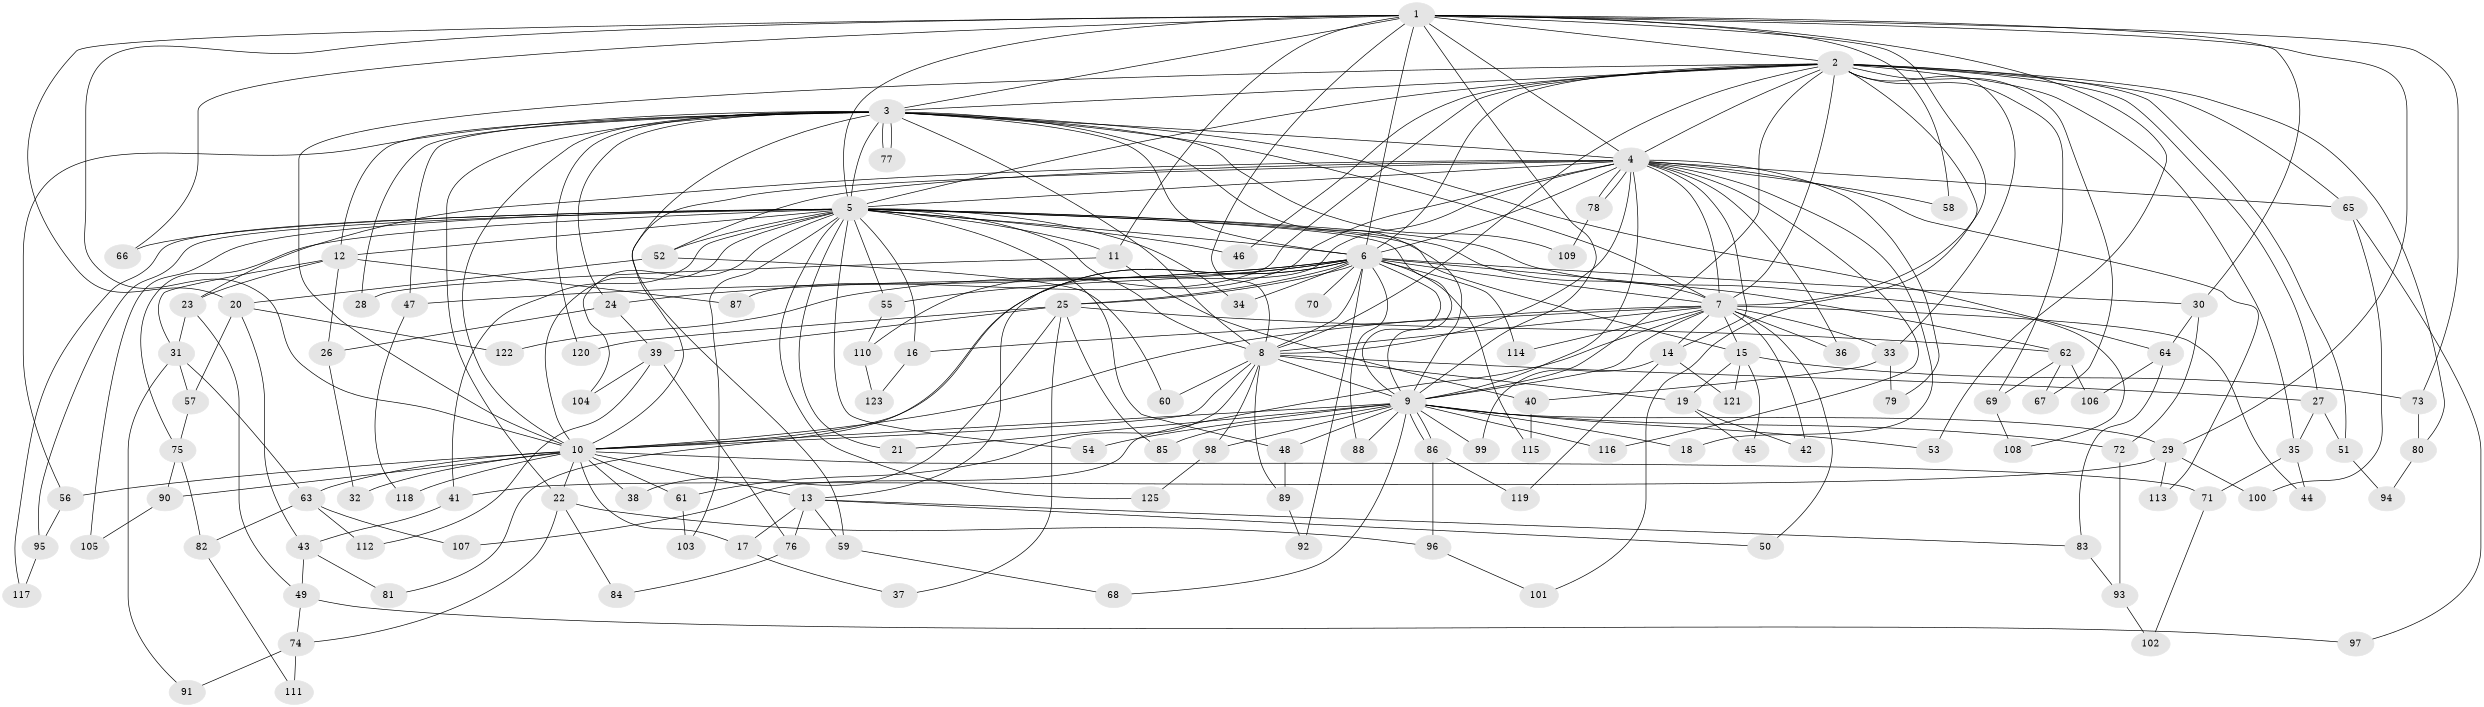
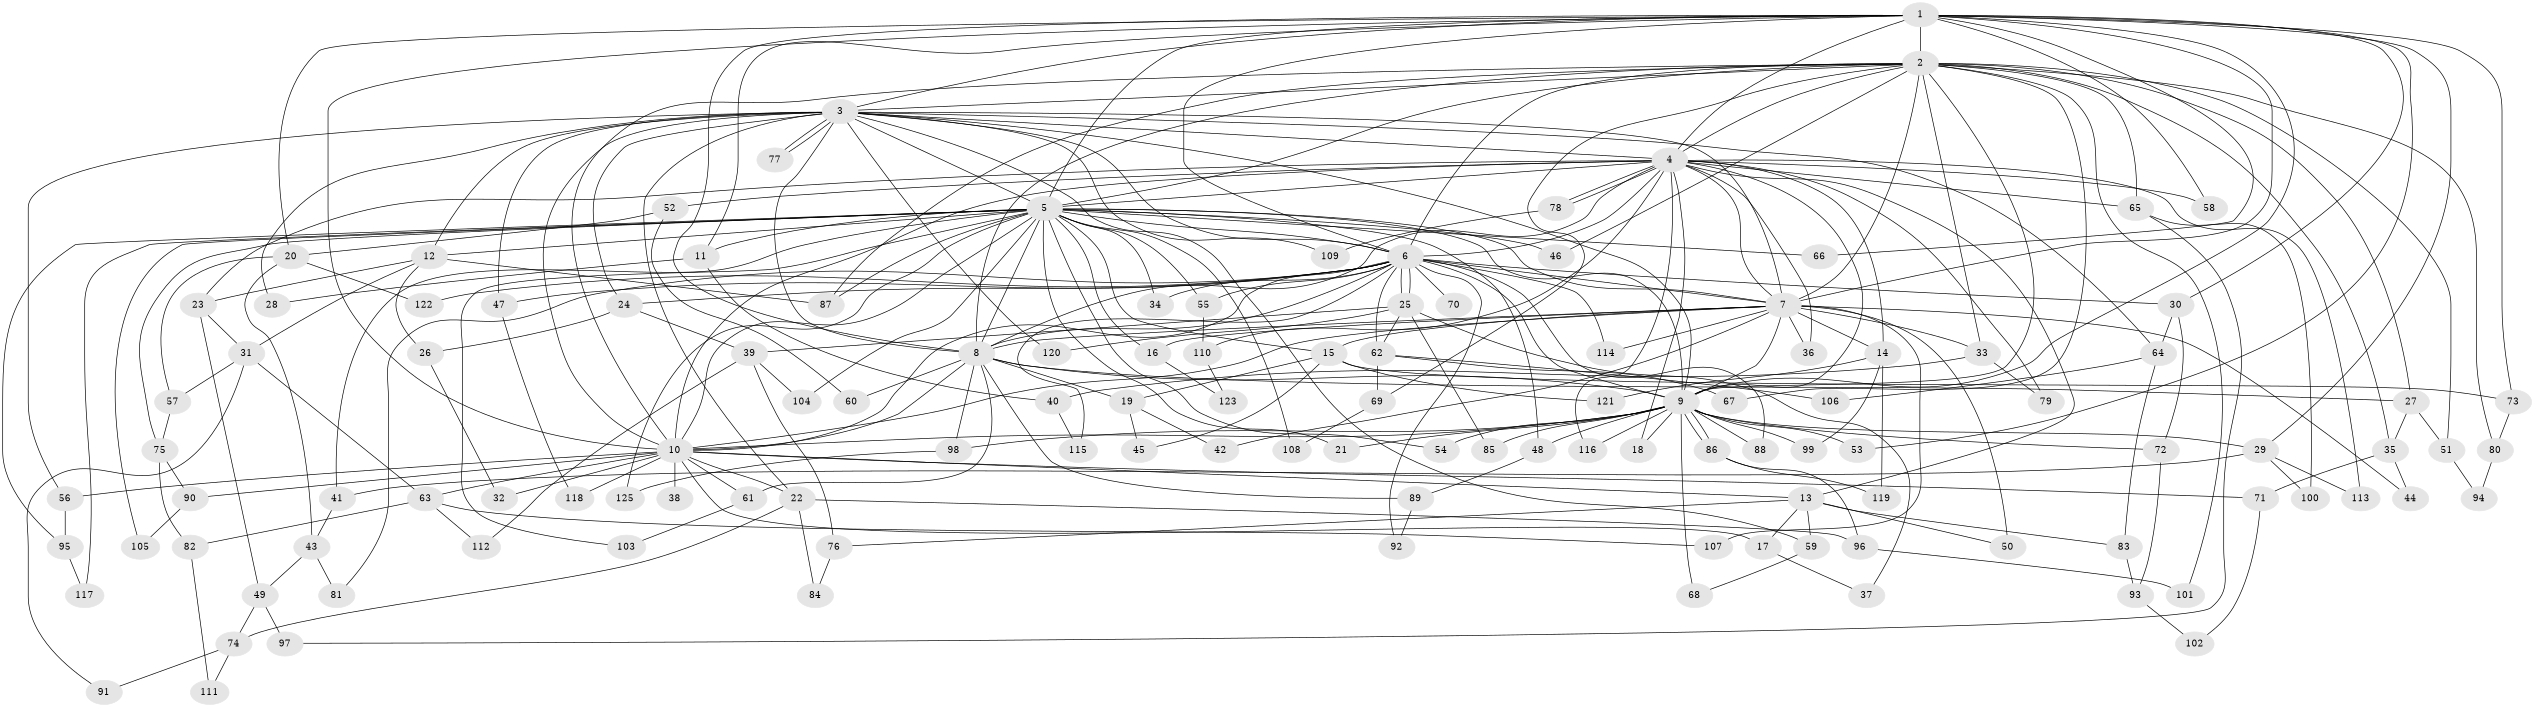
  graph {
    node [color=gray90 style=filled]
    1
    2
    3
    4
    5
    6
    7
    8
    9
    10
    11
    20
    29
    30
    53
    58
    66
    73
    27
    33
    35
    46
    51
    65
    67
    69
    80
    87
    101
    12
    22
    24
    28
    47
    56
    59
    64
    77
    109
    120
    13
    14
    18
    23
    36
    52
    78
    79
    110
    113
    116
    15
    16
    21
    34
    41
    48
    54
    55
    75
    95
    103
    104
    105
    108
    117
    125
    70
    25
    62
    81
    88
    92
    114
    115
    122
    42
    44
    50
    107
    19
    60
    61
    89
    98
    68
    72
    85
    86
    99
    17
    32
    38
    63
    71
    90
    118
    40
    43
    57
    100
    94
    97
    26
    31
    74
    84
    96
    39
    83
    106
    76
    119
    121
    49
    123
    45
    82
    37
    93
    112
    102
    91
    111
    1 -- 2
    1 -- 3
    1 -- 4
    1 -- 5
    1 -- 6
    1 -- 7
    1 -- 8
    1 -- 9
    1 -- 10
    1 -- 11
    1 -- 20
    1 -- 29
    1 -- 30
    1 -- 53
    1 -- 58
    1 -- 66
    1 -- 73
    2 -- 3
    2 -- 4
    2 -- 5
    2 -- 6
    2 -- 7
    2 -- 8
    2 -- 9
    2 -- 10
    2 -- 27
    2 -- 33
    2 -- 35
    2 -- 46
    2 -- 51
    2 -- 65
    2 -- 67
    2 -- 69
    2 -- 80
    2 -- 87
    2 -- 101
    3 -- 4
    3 -- 5
    3 -- 6
    3 -- 7
    3 -- 8
    3 -- 9
    3 -- 10
    3 -- 12
    3 -- 22
    3 -- 24
    3 -- 28
    3 -- 47
    3 -- 56
    3 -- 59
    3 -- 64
    3 -- 77
    3 -- 77
    3 -- 109
    3 -- 120
    4 -- 5
    4 -- 6
    4 -- 7
    4 -- 8
    4 -- 9
    4 -- 10
    4 -- 58
    4 -- 65
    4 -- 13
    4 -- 14
    4 -- 18
    4 -- 23
    4 -- 36
    4 -- 52
    4 -- 78
    4 -- 78
    4 -- 79
    4 -- 110
    4 -- 113
    4 -- 116
    5 -- 6
    5 -- 7
    5 -- 8
    5 -- 9
    5 -- 10
    5 -- 11
    5 -- 66
    5 -- 46
    5 -- 12
-   5 -- 52
+   5 -- 87
    5 -- 15
    5 -- 16
    5 -- 21
    5 -- 34
    5 -- 41
    5 -- 48
    5 -- 54
    5 -- 55
    5 -- 75
    5 -- 95
    5 -- 103
    5 -- 104
    5 -- 105
    5 -- 108
    5 -- 117
    5 -- 125
    6 -- 7
    6 -- 8
    6 -- 9
    6 -- 10
    6 -- 30
    6 -- 24
    6 -- 47
    6 -- 34
    6 -- 55
    6 -- 70
    6 -- 25
    6 -- 25
    6 -- 62
    6 -- 81
    6 -- 88
    6 -- 92
    6 -- 114
    6 -- 115
    6 -- 122
    7 -- 8
    7 -- 9
    7 -- 10
    7 -- 33
    7 -- 14
    7 -- 36
    7 -- 15
    7 -- 16
    7 -- 114
    7 -- 42
    7 -- 44
    7 -- 50
    7 -- 107
    8 -- 9
    8 -- 10
    8 -- 27
    8 -- 19
    8 -- 60
    8 -- 61
    8 -- 89
    8 -- 98
    9 -- 10
    9 -- 29
    9 -- 53
    9 -- 18
    9 -- 116
    9 -- 21
    9 -- 48
    9 -- 54
    9 -- 88
    9 -- 98
    9 -- 68
    9 -- 72
    9 -- 85
    9 -- 86
    9 -- 86
    9 -- 99
    10 -- 22
    10 -- 56
    10 -- 13
    10 -- 61
    10 -- 17
    10 -- 32
    10 -- 38
    10 -- 63
    10 -- 71
    10 -- 90
    10 -- 118
    11 -- 28
    11 -- 40
    20 -- 122
    20 -- 43
    20 -- 57
    29 -- 113
    29 -- 41
    29 -- 100
    30 -- 64
    30 -- 72
    73 -- 80
    27 -- 35
    27 -- 51
    33 -- 79
    33 -- 40
    35 -- 44
    35 -- 71
    51 -- 94
    65 -- 100
    65 -- 97
    69 -- 108
    80 -- 94
    12 -- 87
    12 -- 23
    12 -- 26
    12 -- 31
    22 -- 74
    22 -- 84
    22 -- 96
    24 -- 26
    24 -- 39
    47 -- 118
    56 -- 95
    59 -- 68
    64 -- 83
    64 -- 106
    13 -- 59
    13 -- 50
    13 -- 17
    13 -- 83
    13 -- 76
    14 -- 99
    14 -- 119
    14 -- 121
    23 -- 31
    23 -- 49
    52 -- 20
    52 -- 60
    78 -- 109
    110 -- 123
    15 -- 73
    15 -- 19
    15 -- 121
    15 -- 45
    16 -- 123
    41 -- 43
    48 -- 89
    55 -- 110
    75 -- 90
    75 -- 82
    95 -- 117
    25 -- 120
    25 -- 62
    25 -- 85
-   25 -- 38
    25 -- 39
    25 -- 37
    62 -- 67
    62 -- 69
    62 -- 106
    19 -- 42
    19 -- 45
    61 -- 103
    89 -- 92
    98 -- 125
    72 -- 93
    86 -- 96
    86 -- 119
    17 -- 37
    63 -- 107
    63 -- 82
    63 -- 112
    71 -- 102
    90 -- 105
    40 -- 115
    43 -- 81
    43 -- 49
    57 -- 75
    26 -- 32
    31 -- 63
    31 -- 57
    31 -- 91
    74 -- 91
    74 -- 111
    96 -- 101
    39 -- 104
    39 -- 76
    39 -- 112
    83 -- 93
    76 -- 84
    49 -- 97
    49 -- 74
    82 -- 111
    93 -- 102
  }
